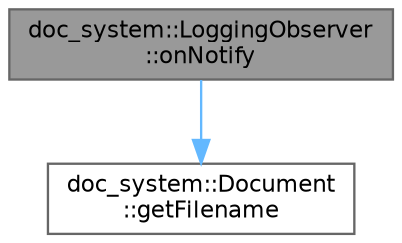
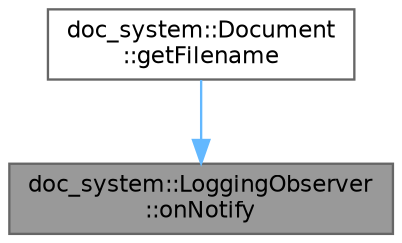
  digraph {
    rankdir=TB
    node [fontname=Helvetica fontsize=10 shape=box style=filled]
    n1 [color=gray40 fillcolor=grey60 fontcolor=black height=0.2 label="doc_system::LoggingObserver\l::onNotify" width=0.4]
    n2 [color=grey40 fillcolor=white height=0.2 label="doc_system::Document\l::getFilename" width=0.4]
-   n1 -> n2 [color=steelblue1 fontname=Helvetica fontsize=10 labelfontname=Helvetica labelfontsize=10 style=solid]
+   n2 -> n1 [color=steelblue1 fontname=Helvetica fontsize=10 labelfontname=Helvetica labelfontsize=10 style=solid]
  }
